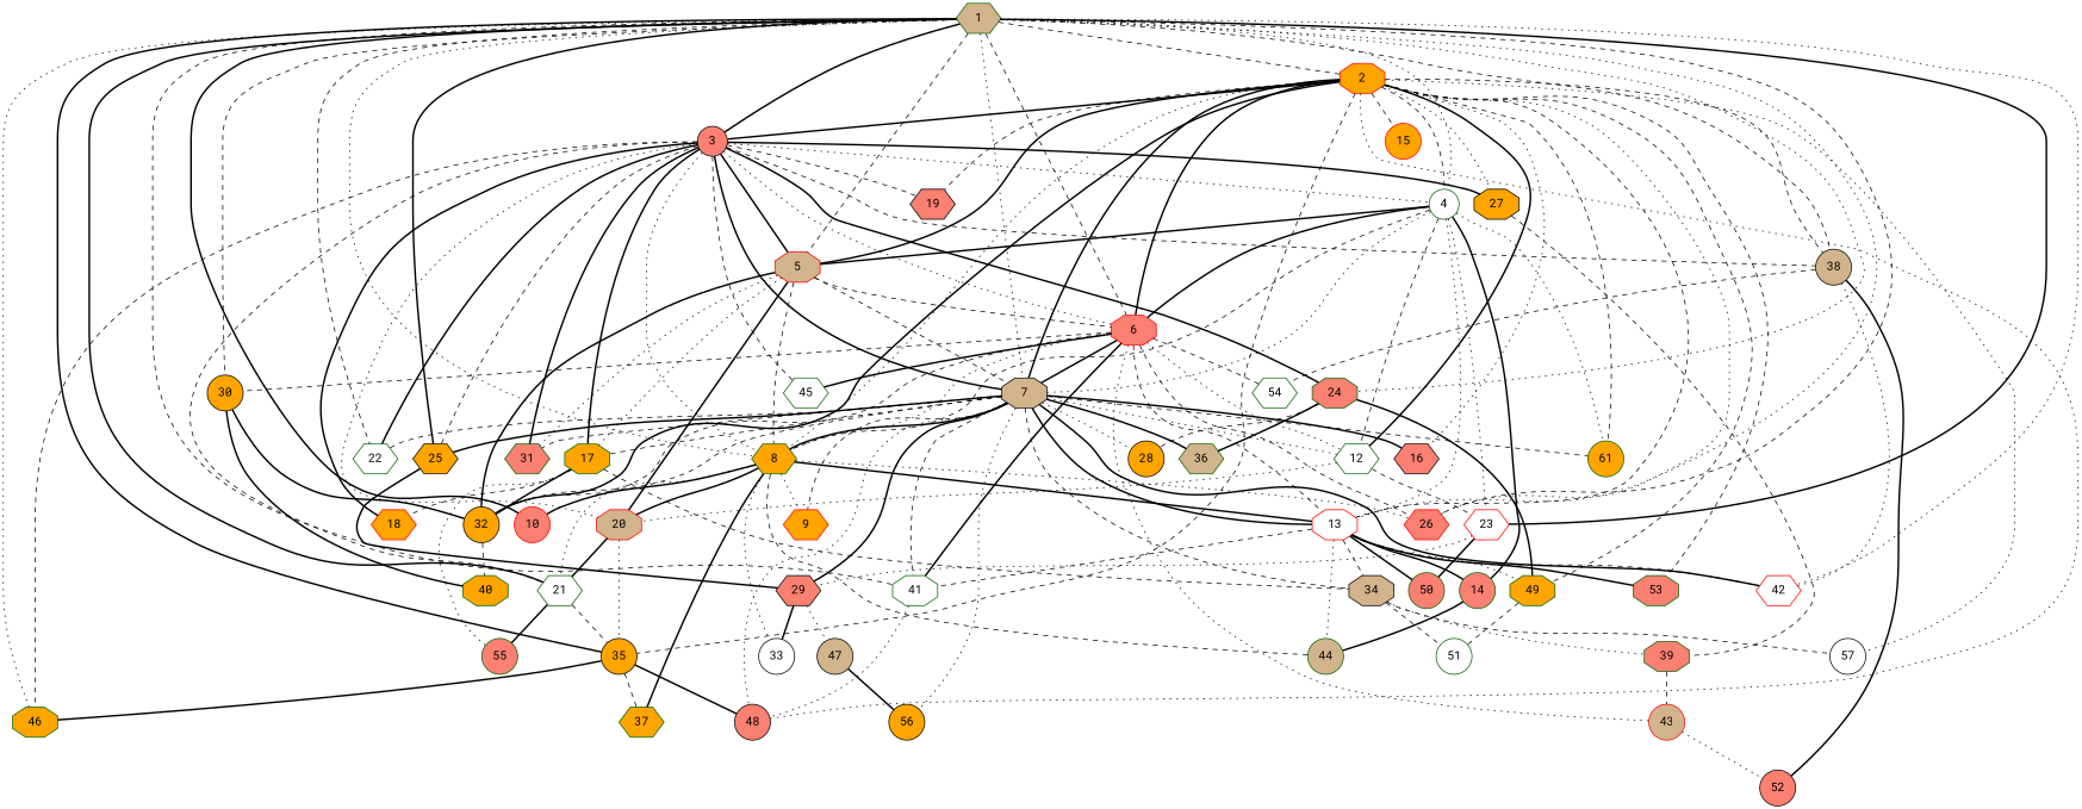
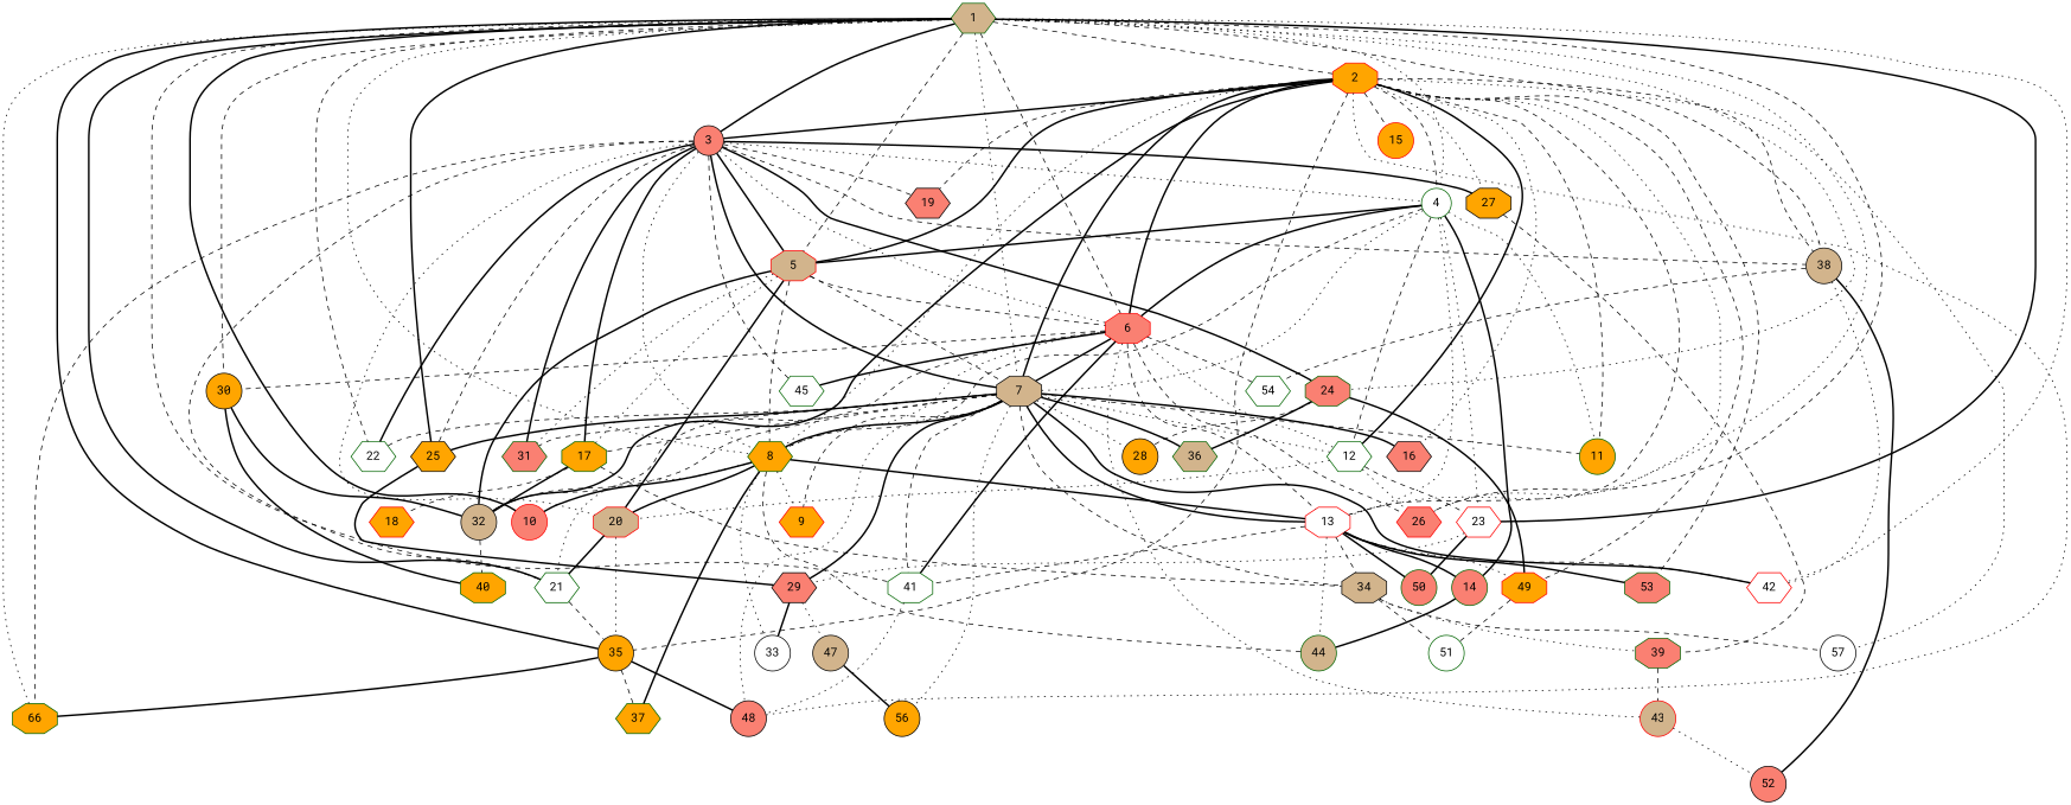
  graph {
    fontname="Roboto Mono"
    node [color=darkgreen fillcolor=orange fontname="Roboto Mono" shape=circle style=filled]
    edge [fontname="Roboto Mono" style=dashed weight=1.0]
    1 [fillcolor=tan shape=hexagon]
    2 [color=red shape=octagon]
    3 [color=black fillcolor=salmon]
    4 [fillcolor=white]
    5 [color=red fillcolor=tan shape=octagon]
    6 [color=red fillcolor=salmon shape=octagon]
    7 [color=black fillcolor=tan shape=octagon]
    8 [shape=hexagon]
    10 [color=red fillcolor=salmon]
    13 [color=red fillcolor=white shape=octagon]
    21 [fillcolor=white shape=hexagon]
    22 [fillcolor=white shape=hexagon]
    23 [color=red fillcolor=white shape=hexagon]
    24 [fillcolor=salmon shape=octagon]
    25 [color=black shape=hexagon]
    26 [color=red fillcolor=salmon shape=hexagon]
    30 [color=black]
    35 [color=black]
    38 [color=black fillcolor=tan]
    41 [fillcolor=white shape=octagon]
    42 [color=red fillcolor=white shape=hexagon]
-   46 [shape=octagon]
-   11 [label=61]
+   46 [shape=octagon label=66]
+   11
    12 [fillcolor=white shape=hexagon]
    15 [color=red]
    16 [color=black fillcolor=salmon shape=hexagon]
    19 [color=black fillcolor=salmon shape=hexagon]
    27 [color=black shape=octagon]
-   32 [color=black]
+   32 [color=black fillcolor=tan]
    48 [color=black fillcolor=salmon]
-   49 [shape=octagon]
+   49 [color=red shape=octagon]
    53 [fillcolor=salmon shape=octagon]
    57 [color=black fillcolor=white]
    17 [shape=octagon]
    18 [color=red shape=hexagon]
    20 [color=red fillcolor=tan shape=octagon]
    31 [fillcolor=salmon shape=hexagon]
    45 [fillcolor=white shape=hexagon]
    14 [fillcolor=salmon]
    43 [color=red fillcolor=tan]
    54 [fillcolor=white shape=hexagon]
    9 [color=red shape=hexagon]
    28 [color=black]
    29 [color=black fillcolor=salmon shape=hexagon]
    34 [color=black fillcolor=tan shape=octagon]
    36 [fillcolor=tan shape=hexagon]
    56 [color=black]
    33 [color=black fillcolor=white]
    37 [shape=hexagon]
    44 [fillcolor=tan]
    50 [fillcolor=salmon]
-   55 [fillcolor=salmon]
    40 [shape=octagon]
    52 [color=black fillcolor=salmon]
    39 [fillcolor=salmon shape=octagon]
    51 [fillcolor=white]
    47 [color=black fillcolor=tan]
    1 -- 2 [weight=4.0]
    1 -- 3 [style=bold weight=2.0]
    1 -- 4 [style=dotted weight=2.0]
    1 -- 5 [weight=3.0]
    1 -- 6 [weight=2.0]
    1 -- 7 [style=dotted weight=3.0]
    1 -- 8 [style=dotted weight=2.0]
    1 -- 10 [style=bold weight=2.0]
    1 -- 13 [style=dotted]
    1 -- 21 [style=bold]
    1 -- 22
    1 -- 23 [style=bold]
    1 -- 24 [style=dotted]
    1 -- 25 [style=bold]
    1 -- 26 [weight=3.0]
    1 -- 30
    1 -- 35 [style=bold]
    1 -- 38 [weight=2.0]
    1 -- 41
    1 -- 42 [style=dotted]
    1 -- 46 [style=dotted]
    2 -- 3 [style=bold weight=2.0]
    2 -- 4 [weight=2.0]
    2 -- 5 [style=bold weight=2.0]
    2 -- 6 [style=bold weight=2.0]
    2 -- 7 [style=bold weight=2.0]
    2 -- 8 [style=dotted weight=2.0]
    2 -- 13 [weight=2.0]
    2 -- 26 [style=dotted]
    2 -- 35
    2 -- 38 [weight=3.0]
    2 -- 11
    2 -- 12 [style=bold]
    2 -- 15 [weight=2.0]
    2 -- 16 [style=dotted]
    2 -- 19
    2 -- 27 [style=dotted]
    2 -- 32 [style=bold]
    2 -- 48 [style=dotted]
    2 -- 49
    2 -- 53
    2 -- 57 [style=dotted]
    3 -- 4 [style=dotted]
    3 -- 5 [style=bold]
    3 -- 6 [style=dotted]
    3 -- 7 [style=bold]
    3 -- 8 [style=dotted weight=2.0]
    3 -- 21
    3 -- 22 [style=bold weight=2.0]
    3 -- 24 [style=bold]
    3 -- 25
    3 -- 38
    3 -- 46
    3 -- 19
    3 -- 27 [style=bold]
    3 -- 17 [style=bold]
-   3 -- 18 [style=bold]
    3 -- 20 [style=dotted]
    3 -- 31 [style=bold]
    3 -- 45
    4 -- 5 [style=bold]
    4 -- 6 [style=bold]
    4 -- 7 [style=dotted]
    4 -- 8 [weight=2.0]
    4 -- 13 [style=dotted weight=9.0]
    4 -- 23 [style=dotted]
    4 -- 11 [style=dotted]
    4 -- 12
    4 -- 14 [style=bold weight=2.0]
    5 -- 6 [weight=2.0]
    5 -- 7
    5 -- 8 [weight=2.0]
    5 -- 32 [style=bold]
    5 -- 17 [style=dotted]
    5 -- 20 [style=bold weight=4.0]
    5 -- 31 [style=dotted]
    6 -- 7 [style=bold]
    6 -- 8 [style=dotted]
    6 -- 13 [weight=2.0]
    6 -- 26
    6 -- 30
    6 -- 41 [style=bold]
    6 -- 12 [style=dotted]
    6 -- 32
    6 -- 45 [style=bold]
    6 -- 43 [style=dotted]
    6 -- 54
    7 -- 8 [style=bold]
    7 -- 13 [style=bold]
    7 -- 22
    7 -- 25 [style=bold]
    7 -- 41
    7 -- 42 [style=bold]
    7 -- 11
    7 -- 12 [style=dotted]
    7 -- 16 [style=bold]
    7 -- 32
    7 -- 48 [style=dotted]
    7 -- 17
    7 -- 31
    7 -- 9
    7 -- 28 [style=dotted]
    7 -- 29 [style=bold]
    7 -- 34
    7 -- 36 [style=bold]
    7 -- 56 [style=dotted]
    8 -- 10 [style=bold]
    8 -- 13 [style=bold]
    8 -- 21 [style=dotted]
-   8 -- 26 [style=dotted]
+   12 -- 26 [style=dotted]
    8 -- 20 [style=bold]
    8 -- 9 [style=dotted]
    8 -- 33 [style=dotted]
    8 -- 37 [style=bold]
    8 -- 44
    13 -- 41
    13 -- 42
    13 -- 49 [style=dotted]
    13 -- 53 [style=bold]
    13 -- 14 [style=bold]
    13 -- 34
    13 -- 44 [style=dotted]
    13 -- 50 [style=bold]
    21 -- 35
-   21 -- 55 [style=bold]
    23 -- 29 [style=dotted]
    23 -- 50 [style=bold]
    24 -- 49 [style=bold]
    24 -- 28
    24 -- 36 [style=bold]
    25 -- 29 [style=bold]
    30 -- 32 [style=bold]
    30 -- 40 [style=bold]
    35 -- 46 [style=bold]
    35 -- 48 [style=bold]
    35 -- 37
    38 -- 42 [style=dotted weight=4.0]
    38 -- 54
    38 -- 52 [style=bold]
    41 -- 48 [style=dotted]
    12 -- 23
    12 -- 20 [style=dotted]
    27 -- 39
    32 -- 40
    49 -- 51
    17 -- 32 [style=bold]
    17 -- 18
    17 -- 34
-   17 -- 55 [style=dotted]
    20 -- 21 [style=bold]
    20 -- 35 [style=dotted]
    14 -- 44 [style=bold]
    43 -- 52 [style=dotted]
    29 -- 33 [style=bold]
    29 -- 47 [style=dotted]
    34 -- 57
    34 -- 39 [style=dotted]
    34 -- 51
    39 -- 43
    47 -- 56 [style=bold]
  }
